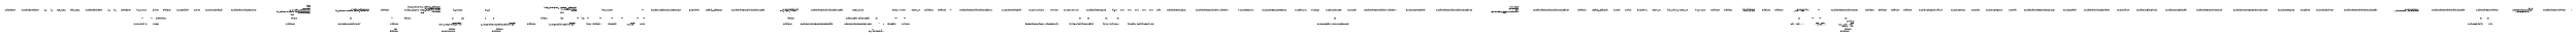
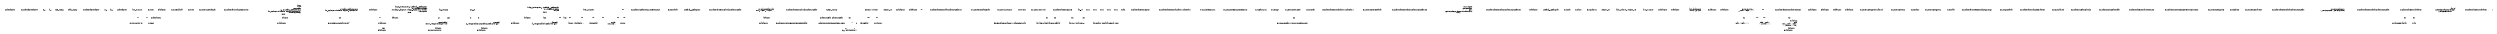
  digraph {
    node [cluster="lambda expression" file="UnParserExtensions.cs"]
    edge [color=darkseagreen4 style=dashed]
    n1 [label="CommandLine.BaseAttribute" cluster="" file=""]
    n2 [cluster="CommandLine.BaseAttribute.BaseAttribute()" label="Entry CommandLine.BaseAttribute.BaseAttribute()" span="18-18" file=""]
    n3 [cluster="CommandLine.BaseAttribute.BaseAttribute()" label="min = -1" span="20-20" file=""]
    n4 [cluster="CommandLine.BaseAttribute.BaseAttribute()" label="max = -1" span="21-21" file=""]
    n5 [cluster="CommandLine.BaseAttribute.BaseAttribute()" label="helpText = string.Empty" span="22-22" file=""]
    n6 [cluster="CommandLine.BaseAttribute.BaseAttribute()" label="metaValue = string.Empty" span="23-23" file=""]
    n7 [cluster="CommandLine.BaseAttribute.BaseAttribute()" label="Exit CommandLine.BaseAttribute.BaseAttribute()" span="18-18" file=""]
    n8 [cluster="CommandLine.BaseAttribute.BaseAttribute()" file="ReflectionExtensions.cs" label="min = -1" span="18-18"]
    n9 [cluster="CommandLine.BaseAttribute.BaseAttribute()" file="ReflectionExtensions.cs" label="max = -1" span="19-19"]
    n10 [file="ReflectionExtensions.cs" label="CommandLine.BaseAttribute" cluster=""]
    n11 [cluster="CommandLine.Tests.Unit.Attributes.HelpOptionAttributeFixture.Correct_input_not_activates_help()" label="var writer = new StringWriter()" span="77-77"]
    n12 [cluster="CommandLine.Tests.Unit.Attributes.HelpOptionAttributeFixture.Correct_input_not_activates_help()" label="writer.ToString().Length.Should().Be(0)" span="83-83"]
    n13 [cluster="Unk.Append" label="Entry Unk.Append"]
    n14 [label="Exit lambda expression" span="78-78"]
    n15 [cluster="string.TrimEnd(params char[])" label="Entry string.TrimEnd(params char[])" span="0-0"]
    n16 [cluster="Unk.doubQt" label="Entry Unk.doubQt"]
    n17 [cluster="System.Text.StringBuilder.TrailingSpaces()" label="Entry System.Text.StringBuilder.TrailingSpaces()" span="95-95"]
    n18 [cluster="CommandLine.Infrastructure.FSharpOptionHelper.IsSome(object)" label="Entry CommandLine.Infrastructure.FSharpOptionHelper.IsSome(object)" span="52-52"]
    n19 [label="Entry lambda expression" span="37-38"]
    n20 [label="new { Specification = Specification.FromProperty(pi),\r\n                            Value = pi.GetValue(options, null).NormalizeValue(), PropertyValue = pi.GetValue(options, null) }" span="37-38"]
    n21 [cluster="System.Reflection.PropertyInfo.GetValue(object, object[])" label="Entry System.Reflection.PropertyInfo.GetValue(object, object[])" span="0-0"]
    n22 [label="Exit lambda expression" span="37-38"]
    n23 [label="Entry lambda expression" span="41-41"]
    n24 [label="Exit lambda expression" span="41-41"]
    n25 [cluster="CommandLine.Core.Specification.FromProperty(System.Reflection.PropertyInfo)" label="Entry CommandLine.Core.Specification.FromProperty(System.Reflection.PropertyInfo)" span="105-105"]
    n26 [cluster="object.NormalizeValue()" label="Entry object.NormalizeValue()" span="115-115"]
    n27 [label="i.Specification.Tag == SpecificationType.Option" span="41-41"]
    n28 [label="Entry lambda expression" span="46-46"]
    n29 [cluster="CommandLine.UnParserExtensions.SeperatorOrSpace(CommandLine.Core.Specification)" label="Entry CommandLine.UnParserExtensions.SeperatorOrSpace(CommandLine.Core.Specification)" span="94-94"]
    n30 [cluster="CommandLine.UnParserExtensions.SeperatorOrSpace(CommandLine.Core.Specification)" label="return (spec as OptionSpecification).ToMaybe()\r\n                .Return(o => o.Separator != '\0' ? o.Separator : ' ', ' ');" span="96-97"]
    n31 [label="Entry lambda expression" span="97-97"]
    n32 [cluster="CommandLine.UnParserExtensions.SeperatorOrSpace(CommandLine.Core.Specification)" label="Exit CommandLine.UnParserExtensions.SeperatorOrSpace(CommandLine.Core.Specification)" span="94-94"]
    n33 [cluster="CommandLine.Tests.Unit.Attributes.HelpOptionAttributeFixture.Explicit_help_activation()" label="string helpText = writer.ToString()" span="114-114"]
    n34 [cluster="CommandLine.Tests.Unit.Attributes.HelpOptionAttributeFixture.Explicit_help_activation()" label="Exit CommandLine.Tests.Unit.Attributes.HelpOptionAttributeFixture.Explicit_help_activation()" span="104-104"]
    n35 [cluster="CommandLine.UnParserExtensions.FormatValue(CommandLine.Core.Specification, object)" label="CommandLine.Tests.Unit.Attributes.HelpOptionAttributeFixture.MockOptions"]
    n36 [cluster="CommandLine.UnParserExtensions.FormatValue(CommandLine.Core.Specification, object)" label=writer]
    n37 [label="sep == ' ' ? FormatWithQuotesIfString(v) : v" span="73-73"]
    n38 [cluster="CommandLine.Tests.Unit.Attributes.HelpOptionAttributeFixture.Explicit_help_activation()" label="(helpText.Length > 0).Should().BeTrue()" span="115-115"]
    n39 [cluster="CommandLine.UnParserExtensions.FormatValue(CommandLine.Core.Specification, object)" label="builder.TrimEndIfMatch(' ')" span="77-77"]
    n40 [cluster="CommandLine.UnParserExtensions.FormatValue(CommandLine.Core.Specification, object)" label="return builder.ToString();" span="80-80"]
    n41 [label="with.HelpWriter = writer" span="108-108"]
    n42 [label="Entry lambda expression" span="108-108"]
    n43 [label="Exit lambda expression" span="108-108"]
    n44 [cluster="CommandLine.UnParserExtensions.FormatValue(CommandLine.Core.Specification, object)" label=writer]
    n45 [cluster="CommandLine.UnParserExtensions.FormatValue(CommandLine.Core.Specification, object)" label="Exit CommandLine.UnParserExtensions.FormatValue(CommandLine.Core.Specification, object)" span="62-62"]
    n46 [cluster="System.Collections.IEnumerable.GetEnumerator()" label="Entry System.Collections.IEnumerable.GetEnumerator()" span="0-0"]
    n47 [cluster="System.IO.StringWriter.StringWriter()" label="Entry System.IO.StringWriter.StringWriter()" span="0-0"]
    n48 [cluster="CommandLine.Tests.Unit.Attributes.HelpOptionAttributeFixture.Correct_input_not_activates_help()" label="result.Should().BeTrue()" span="82-82"]
    n49 [cluster="System.Func<T, TResult>.Invoke(T)" label="Entry System.Func<T, TResult>.Invoke(T)" span="0-0"]
    n50 [cluster="CommandLine.UnParserExtensions.IsEmpty(object)" label="Entry CommandLine.UnParserExtensions.IsEmpty(object)" span="126-126"]
    n51 [cluster="CommandLine.UnParserExtensions.IsEmpty(object)" label="ReflectionHelper.IsFSharpOptionType(value.GetType()) && !FSharpOptionHelper.IsSome(value)" span="129-129"]
    n52 [cluster="CommandLine.UnParserExtensions.IsEmpty(object)" label="value is ValueType && value.Equals(value.GetType().GetDefaultValue())" span="130-130"]
    n53 [cluster="CommandLine.UnParserExtensions.IsEmpty(object)" label="value is string && ((string)value).Length == 0" span="131-131"]
    n54 [cluster="CommandLine.UnParserExtensions.IsEmpty(object)" label="value is IEnumerable && !((IEnumerable)value).GetEnumerator().MoveNext()" span="132-132"]
    n55 [cluster="CommandLine.UnParserExtensions.IsEmpty(object)" label="value == null" span="128-128"]
    n56 [cluster="CommandLine.UnParserExtensions.IsEmpty(object)" label="return true;" span="128-128"]
    n57 [cluster="CommandLine.UnParserExtensions.IsEmpty(object)" label="return true;" span="129-129"]
    n58 [cluster="CommandLine.UnParserExtensions.IsEmpty(object)" label="return true;" span="130-130"]
    n59 [cluster="CommandLine.UnParserExtensions.IsEmpty(object)" label="return true;" span="131-131"]
    n60 [cluster="CommandLine.UnParserExtensions.IsEmpty(object)" label="return true;" span="132-132"]
    n61 [cluster="CommandLine.UnParserExtensions.IsEmpty(object)" label="return false;" span="133-133"]
    n62 [cluster="CommandLine.UnParserExtensions.IsEmpty(object)" label="Exit CommandLine.UnParserExtensions.IsEmpty(object)" span="126-126"]
    n63 [cluster="CommandLine.UnParserExtensions.FormatCommandLine<T>(CommandLine.Parser, T)" label="Entry CommandLine.UnParserExtensions.FormatCommandLine<T>(CommandLine.Parser, T)" span="24-24"]
    n64 [cluster="CommandLine.UnParserExtensions.FormatCommandLine<T>(CommandLine.Parser, T)" label="var type = options.GetType()" span="28-28"]
    n65 [cluster="CommandLine.UnParserExtensions.FormatCommandLine<T>(CommandLine.Parser, T)" label="type.GetVerbSpecification()\r\n                .Return(verb => builder.Append(verb.Name).Append(' '), builder)" span="31-32"]
    n66 [cluster="System.IO.StringWriter.ToString()" label="Entry System.IO.StringWriter.ToString()" span="0-0"]
    n67 [cluster="CommandLine.UnParserExtensions.FormatCommandLine<T>(CommandLine.Parser, T)" label="options == null" span="26-26"]
    n68 [cluster="CommandLine.UnParserExtensions.FormatCommandLine<T>(CommandLine.Parser, T)" label="optSpecs.ForEach(\r\n                opt => builder.Append(FormatOption((OptionSpecification)opt.Specification, opt.Value)).Append(' '))" span="51-52"]
    n69 [label="Entry lambda expression" span="91-91"]
    n70 [cluster="CommandLine.UnParserExtensions.FormatCommandLine<T>(CommandLine.Parser, T)" label="throw new ArgumentNullException(''options'');" span="26-26"]
    n71 [cluster="CommandLine.UnParserExtensions.FormatCommandLine<T>(CommandLine.Parser, T)" label="var builder = new StringBuilder()" span="29-29"]
    n72 [cluster="CommandLine.UnParserExtensions.FormatCommandLine<T>(CommandLine.Parser, T)" label="!valSpecs.Any() || builder.TrailingSpaces() > 1" span="53-53"]
    n73 [cluster="Unk.Be" label="Entry Unk.Be"]
    n74 [cluster="CommandLine.UnParserExtensions.FormatCommandLine<T>(CommandLine.Parser, T)" label="builder.TrimEndIfMatch(' ')" span="54-54"]
    n75 [cluster="CommandLine.UnParserExtensions.FormatCommandLine<T>(CommandLine.Parser, T)" label="valSpecs.ForEach(\r\n                val => builder.Append(FormatValue(val.Specification, val.Value)).Append(' '))" span="55-56"]
    n76 [cluster="CommandLine.UnParserExtensions.FormatCommandLine<T>(CommandLine.Parser, T)" label="return builder\r\n                .ToString().TrimEnd(' ');" span="58-59"]
    n77 [cluster="CommandLine.UnParserExtensions.FormatCommandLine<T>(CommandLine.Parser, T)" label="var specs =\r\n                from info in\r\n                    type.GetSpecifications(\r\n                        pi => new { Specification = Specification.FromProperty(pi),\r\n                            Value = pi.GetValue(options, null).NormalizeValue(), PropertyValue = pi.GetValue(options, null) })\r\n                where !info.PropertyValue.IsEmpty()\r\n                select info" span="34-40"]
    n78 [cluster="CommandLine.UnParserExtensions.FormatCommandLine<T>(CommandLine.Parser, T)" label="var optSpecs = from info in specs.Where(i => i.Specification.Tag == SpecificationType.Option)\r\n                let o = (OptionSpecification)info.Specification\r\n                where o.TargetType != TargetType.Switch || (o.TargetType == TargetType.Switch && ((bool)info.Value))\r\n                orderby o.UniqueName()\r\n                select info" span="41-45"]
    n79 [cluster="CommandLine.UnParserExtensions.FormatCommandLine<T>(CommandLine.Parser, T)" label="var valSpecs = from info in specs.Where(i => i.Specification.Tag == SpecificationType.Value)\r\n                let v = (ValueSpecification)info.Specification\r\n                orderby v.Index\r\n                select info" span="46-49"]
    n80 [cluster="System.ArgumentNullException.ArgumentNullException(string)" label="Entry System.ArgumentNullException.ArgumentNullException(string)" span="0-0"]
    n81 [cluster="string.Replace(string, string)" label="Entry string.Replace(string, string)" span="0-0"]
    n82 [cluster="object.GetType()" label="Entry object.GetType()" span="0-0"]
    n83 [cluster="System.Text.StringBuilder.StringBuilder()" color=green community=0 label="Entry System.Text.StringBuilder.StringBuilder()" prediction=0 span="0-0"]
    n84 [cluster="System.Type.GetSpecifications<T>(System.Func<System.Reflection.PropertyInfo, T>)" label="Entry System.Type.GetSpecifications<T>(System.Func<System.Reflection.PropertyInfo, T>)" span="16-16"]
    n85 [cluster="Unk.Return" label="Entry Unk.Return"]
    n86 [cluster="Unk.UniqueName" label="Entry Unk.UniqueName"]
    n87 [cluster="CommandLine.UnParserExtensions.FormatCommandLine<T>(CommandLine.Parser, T)" label="Exit CommandLine.UnParserExtensions.FormatCommandLine<T>(CommandLine.Parser, T)" span="24-24"]
    n88 [cluster="System.Text.StringBuilder.TrimEndIfMatch(char)" label="Entry System.Text.StringBuilder.TrimEndIfMatch(char)" span="87-87"]
    n89 [cluster="CommandLine.UnParserExtensions.FormatOption(CommandLine.Core.OptionSpecification, object)" label="Entry CommandLine.UnParserExtensions.FormatOption(CommandLine.Core.OptionSpecification, object)" span="100-100"]
    n90 [cluster="CommandLine.UnParserExtensions.FormatOption(CommandLine.Core.OptionSpecification, object)" label="return new StringBuilder()\r\n                    .Append(spec.FormatName())\r\n                    .Append(' ')\r\n                    .AppendWhen(spec.TargetType != TargetType.Switch, FormatValue(spec, value))\r\n                .ToString();" span="102-106"]
    n91 [cluster="CommandLine.UnParserExtensions.FormatOption(CommandLine.Core.OptionSpecification, object)" label="Exit CommandLine.UnParserExtensions.FormatOption(CommandLine.Core.OptionSpecification, object)" span="100-100"]
    n92 [label="Exit lambda expression" span="46-46"]
    n93 [label="i.Specification.Tag == SpecificationType.Value" span="46-46"]
    n94 [cluster="Unk.Contains" label="Entry Unk.Contains"]
    n95 [cluster="T.ToMaybe<T>()" label="Entry T.ToMaybe<T>()" span="249-249"]
    n96 [cluster="string.Contains(string)" label="Entry string.Contains(string)" span="0-0"]
    n97 [label="with.HelpWriter = writer" span="91-91"]
    n98 [cluster="CommandLine.Tests.Unit.Attributes.HelpOptionAttributeFixture.Explicit_help_activation()" label="var parser = new Parser(with => with.HelpWriter = writer)" span="108-108"]
    n99 [cluster="CommandLine.Tests.Unit.Attributes.HelpOptionAttributeFixture.Explicit_help_activation()" label="var writer = new StringWriter()" span="107-107"]
    n100 [label="Entry lambda expression" span="78-78"]
    n101 [label="Exit lambda expression" span="91-91"]
    n102 [cluster="CommandLine.Tests.Unit.Attributes.HelpOptionAttributeFixture.Explicit_help_activation()" label="var result = parser.ParseArguments(\r\n                    new string[] { ''--help'' }, options)" span="109-110"]
    n103 [label="Entry lambda expression" span="72-73"]
    n104 [label="Exit lambda expression" span="72-73"]
    n105 [label="v.Contains(''\'''') ? v.Replace(''\'''', ''\\\'''') : v" span="86-86"]
    n106 [label="v.Contains(' ') || v.Contains(''\'''')\r\n                    ? ''\''''.JoinTo(doubQt(v), ''\'''') : v" span="90-91"]
    n107 [label="Entry lambda expression" span="90-91"]
    n108 [label="Entry lambda expression" span="85-86"]
    n109 [label="Exit lambda expression" span="85-86"]
    n110 [label="Exit lambda expression" span="90-91"]
    n111 [label="Exit lambda expression" span="97-97"]
    n112 [cluster="System.Text.StringBuilder.AppendWhen(bool, params string[])" label="Entry System.Text.StringBuilder.AppendWhen(bool, params string[])" span="9-9"]
    n113 [cluster="System.Text.StringBuilder.ToString()" label="Entry System.Text.StringBuilder.ToString()" span="0-0"]
    n114 [cluster="Unk.FormatOption" label="Entry Unk.FormatOption"]
    n115 [cluster="System.Text.StringBuilder.Append(string)" label="Entry System.Text.StringBuilder.Append(string)" span="0-0"]
    n116 [cluster="Unk.FormatValue" label="Entry Unk.FormatValue"]
    n117 [cluster="CommandLine.Infrastructure.ReflectionHelper.IsFSharpOptionType(System.Type)" label="Entry CommandLine.Infrastructure.ReflectionHelper.IsFSharpOptionType(System.Type)" span="35-35"]
    n118 [cluster="System.Type.GetDefaultValue()" label="Entry System.Type.GetDefaultValue()" span="119-119"]
    n119 [cluster="CommandLine.Infrastructure.FSharpOptionHelper.ValueOf(object)" label="Entry CommandLine.Infrastructure.FSharpOptionHelper.ValueOf(object)" span="39-39"]
    n120 [cluster="string.JoinTo(params string[])" label="Entry string.JoinTo(params string[])" span="45-45"]
    n121 [cluster="CommandLine.Core.Specification.SeperatorOrSpace()" label="Entry CommandLine.Core.Specification.SeperatorOrSpace()" span="94-94"]
    n122 [cluster="CommandLine.Core.OptionSpecification.FormatName()" label="Entry CommandLine.Core.OptionSpecification.FormatName()" span="109-109"]
    n123 [cluster="CommandLine.UnParserExtensions.FormatWithQuotesIfString(object)" label="Entry CommandLine.UnParserExtensions.FormatWithQuotesIfString(object)" span="83-83"]
    n124 [cluster="CommandLine.UnParserExtensions.FormatWithQuotesIfString(object)" label="return (value as string)\r\n                .ToMaybe()\r\n                .Return(v => v.Contains(' ') || v.Contains(''\'''')\r\n                    ? ''\''''.JoinTo(doubQt(v), ''\'''') : v, value);" span="88-91"]
    n125 [cluster="CommandLine.UnParserExtensions.FormatWithQuotesIfString(object)" label="Func<string, string> doubQt = v\r\n                => v.Contains(''\'''') ? v.Replace(''\'''', ''\\\'''') : v" span="85-86"]
    n126 [cluster="CommandLine.UnParserExtensions.FormatWithQuotesIfString(object)" label="Exit CommandLine.UnParserExtensions.FormatWithQuotesIfString(object)" span="83-83"]
    n127 [cluster="CommandLine.Tests.Unit.Attributes.HelpOptionAttributeFixture.MockOptions.MockOptions()" label="Entry CommandLine.Tests.Unit.Attributes.HelpOptionAttributeFixture.MockOptions.MockOptions()" span="43-43"]
    n128 [cluster="System.Text.StringBuilder.Append(object)" label="Entry System.Text.StringBuilder.Append(object)" span="0-0"]
    n129 [cluster="object.Equals(object)" label="Entry object.Equals(object)" span="0-0"]
    n130 [cluster="System.Collections.IEnumerator.MoveNext()" label="Entry System.Collections.IEnumerator.MoveNext()" span="0-0"]
    n131 [cluster="CommandLine.UnParserExtensions.FormatName(CommandLine.Core.OptionSpecification)" label="Entry CommandLine.UnParserExtensions.FormatName(CommandLine.Core.OptionSpecification)" span="109-109"]
    n132 [cluster="CommandLine.UnParserExtensions.FormatName(CommandLine.Core.OptionSpecification)" label="return optionSpec.LongName.Length > 0\r\n                ? ''--''.JoinTo(optionSpec.LongName) : ''-''.JoinTo(optionSpec.ShortName);" span="111-112"]
    n133 [cluster="CommandLine.UnParserExtensions.FormatName(CommandLine.Core.OptionSpecification)" label="Exit CommandLine.UnParserExtensions.FormatName(CommandLine.Core.OptionSpecification)" span="109-109"]
    n134 [cluster="CommandLine.UnParserExtensions.NormalizeValue(object)" label="Entry CommandLine.UnParserExtensions.NormalizeValue(object)" span="115-115"]
    n135 [cluster="CommandLine.UnParserExtensions.NormalizeValue(object)" label="return FSharpOptionHelper.ValueOf(value);" span="121-121"]
    n136 [cluster="CommandLine.UnParserExtensions.NormalizeValue(object)" label="return value;" span="123-123"]
    n137 [cluster="CommandLine.UnParserExtensions.NormalizeValue(object)" label="value != null\r\n                && ReflectionHelper.IsFSharpOptionType(value.GetType())\r\n                && FSharpOptionHelper.IsSome(value)" span="117-119"]
    n138 [cluster="CommandLine.UnParserExtensions.NormalizeValue(object)" label="Exit CommandLine.UnParserExtensions.NormalizeValue(object)" span="115-115"]
    n139 [label=builder cluster=""]
    n140 [label=T cluster=""]
    n141 [label=sep cluster=""]
    n142 [label=doubQt cluster=""]
    n11 -> n12 [label=writer]
    n11 -> n13 [label=writer]
    n20 -> n21 [label=options]
    n22 -> n23 [label=writer]
    n23 -> n24 [label=helpText]
    n30 -> n31 [label="lambda expression"]
    n33 -> n34 [label="CommandLine.Core.Specification"]
    n33 -> n35 [label="CommandLine.Core.Specification"]
    n33 -> n36 [label=object]
    n35 -> n37 [label=sep]
    n38 -> n39 [label=builder]
    n38 -> n40 [label=builder]
    n50 -> n51 [label=object]
    n50 -> n52 [label=object]
    n50 -> n53 [label=object]
    n50 -> n54 [label=object]
    n64 -> n65 [label=type]
    n65 -> n66 [label="lambda expression"]
    n67 -> n65 [label=help]
    n67 -> n68 [label=help]
    n68 -> n69 [label="lambda expression"]
    n71 -> n68 [label=builder]
    n71 -> n72 [label=builder]
    n71 -> n73 [label=builder]
    n71 -> n74 [label=builder]
    n71 -> n75 [label=builder]
    n71 -> n76 [label=builder]
    n77 -> n19 [label="lambda expression"]
    n78 -> n23 [label="lambda expression"]
    n78 -> n68 [label=optSpecs]
    n79 -> n28 [label="lambda expression"]
    n79 -> n72 [label=valSpecs]
    n79 -> n75 [label=valSpecs]
    n83 -> n84 [color=green label=options]
    n85 -> n13 [label="CommandLine.ParserSettings"]
    n123 -> n124 [label=object]
    n124 -> n107 [label="lambda expression"]
    n125 -> n105 [label=string]
    n125 -> n106 [label=doubQt]
    n134 -> n135 [label=object]
-   n134 -> n136 [label=object]
+   n136 -> n134 [label=object]
    n139 -> n73 [label=builder]
    n141 -> n37 [label=sep]
    n142 -> n106 [label=doubQt]
  }
